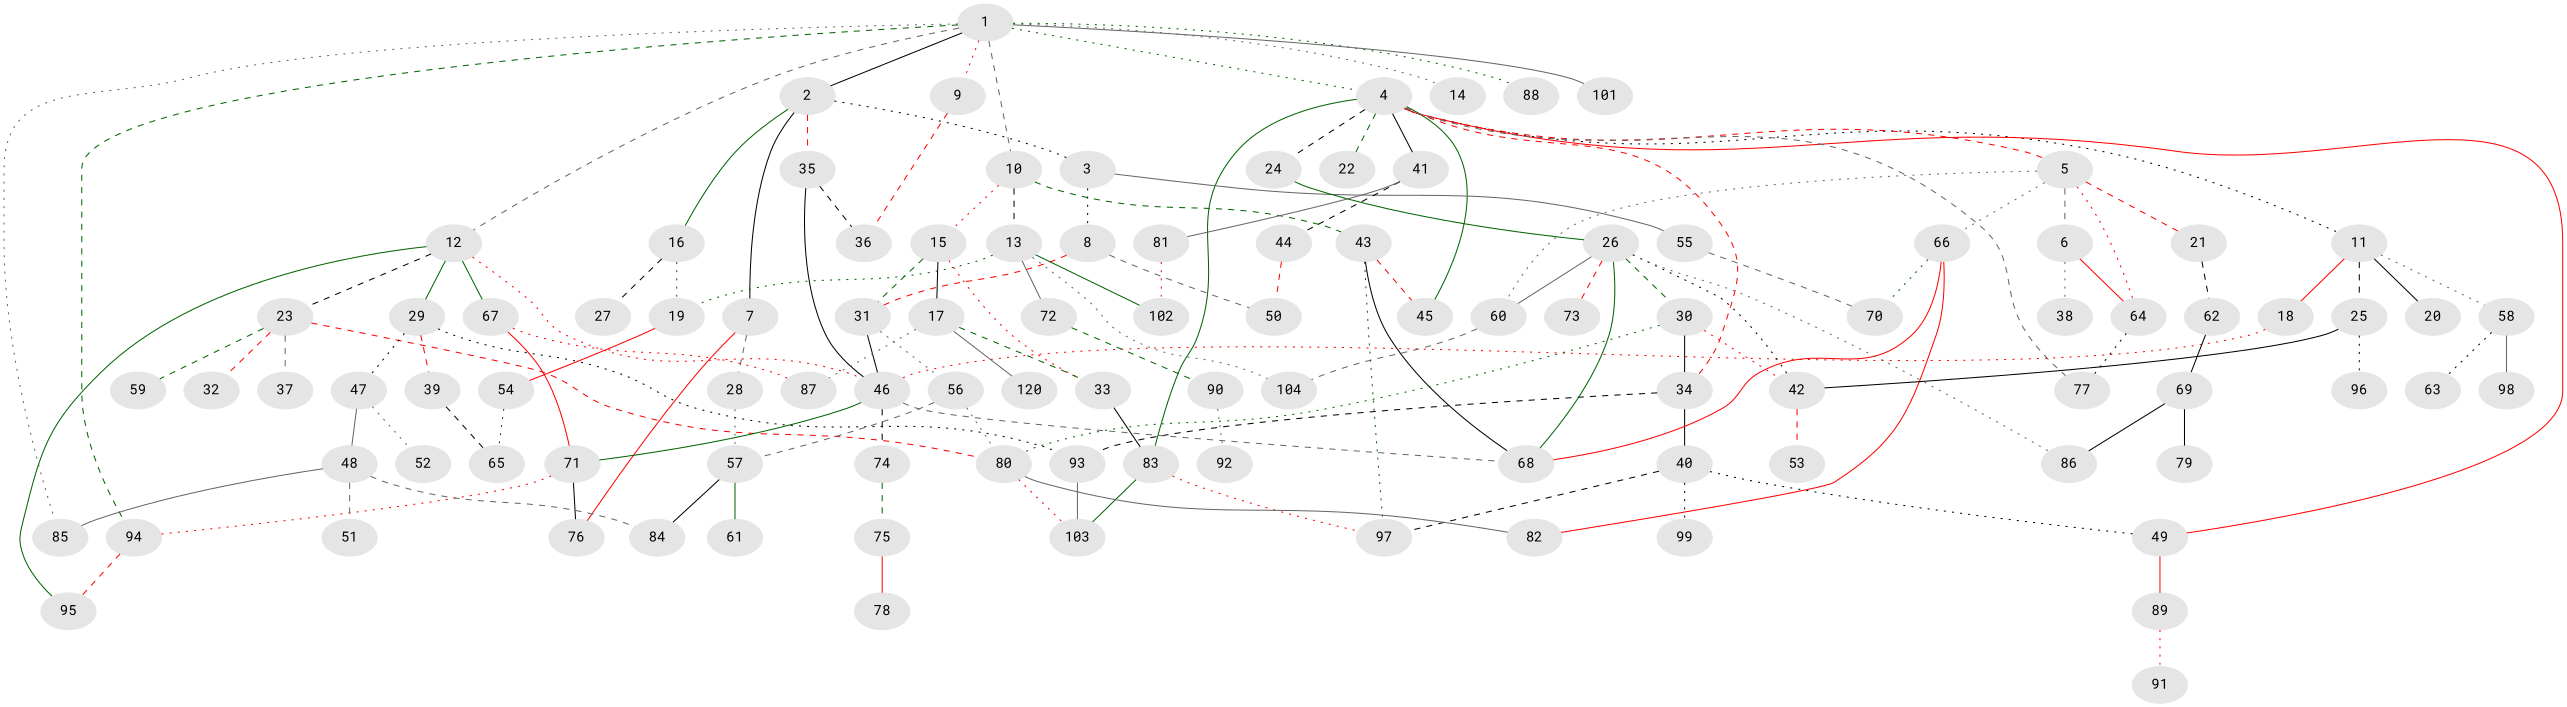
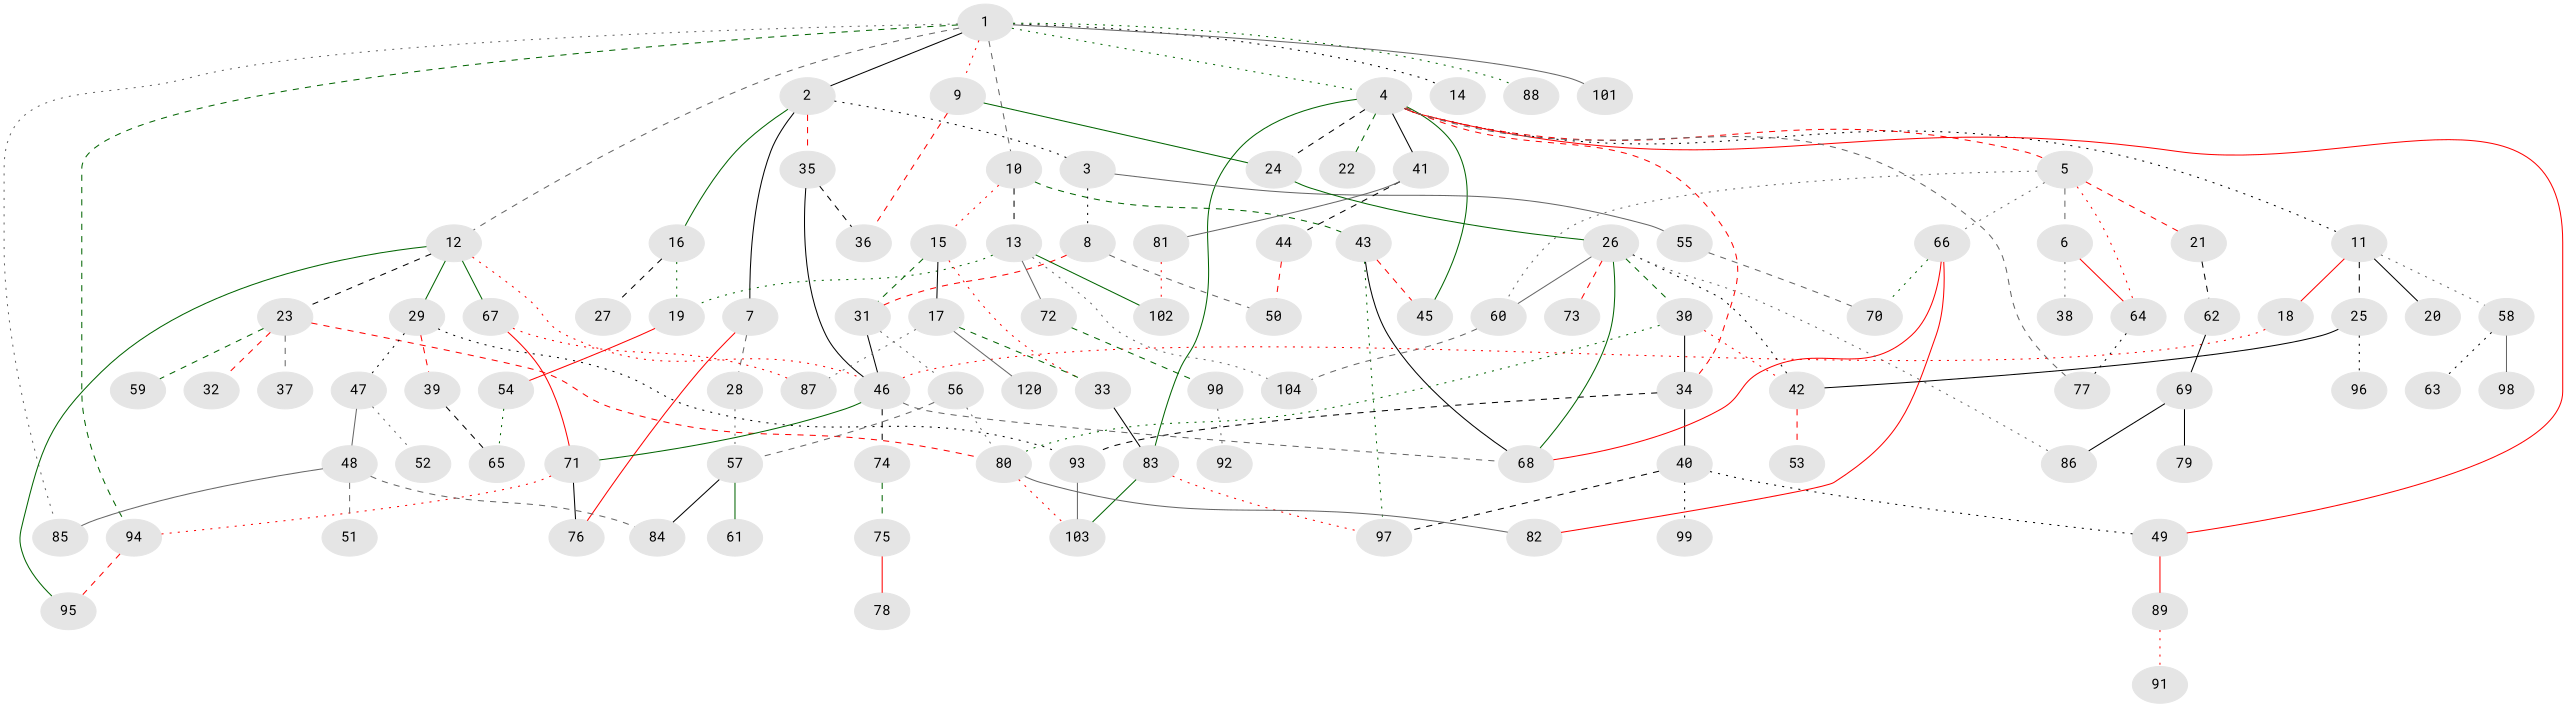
  graph {
    fontname="Roboto Mono"
    node [color=gray90 fontname="Roboto Mono" style=filled]
    edge [color=black fontname="Roboto Mono" style=solid]
    1
    2
    4
    9
    10
    12
    14
    85
    88
    94
    101
    3
    7
    16
    35
    5
    11
    22
    24
    34
    41
    45
    49
    77
    83
    36
    13
    15
    43
    23
    29
    46
    67
    95
    8
    55
    28
    76
    19
    27
    31
    50
    70
    6
    21
    60
    64
    66
    18
    20
    25
    58
    26
    93
    40
    44
    81
    89
    97
    103
    38
    62
    104
    68
    82
    57
    56
    72
    102
    17
    33
    42
    96
    63
    98
    32
    37
    59
    80
    39
    47
    71
    74
    87
    54
    90
    n87 [label=120]
    65
    69
    30
    73
    86
    53
    84
    61
    48
    52
    99
    75
    51
    91
    79
    92
    78
    1 -- 2
    1 -- 4 [color=darkgreen style=dotted]
    1 -- 9 [color=red style=dotted]
    1 -- 10 [color=gray40 style=dashed]
    1 -- 12 [color=gray40 style=dashed]
-   1 -- 14 [color=gray40 style=dotted]
+   1 -- 14 [style=dotted]
    1 -- 85 [color=gray40 style=dotted]
    1 -- 88 [color=darkgreen style=dotted]
    1 -- 94 [color=darkgreen style=dashed]
    1 -- 101 [color=gray40]
    2 -- 3 [style=dotted]
    2 -- 7
    2 -- 16 [color=darkgreen]
    2 -- 35 [color=red style=dashed]
    4 -- 5 [color=red style=dashed]
    4 -- 11 [style=dotted]
    4 -- 22 [color=darkgreen style=dashed]
    4 -- 24 [style=dashed]
    4 -- 34 [color=red style=dashed]
    4 -- 41
    4 -- 45 [color=darkgreen]
    4 -- 49 [color=red]
    4 -- 77 [color=gray40 style=dashed]
    4 -- 83 [color=darkgreen]
+   9 -- 24 [color=darkgreen]
    9 -- 36 [color=red style=dashed]
    10 -- 13 [style=dashed]
    10 -- 15 [color=red style=dotted]
    10 -- 43 [color=darkgreen style=dashed]
    12 -- 23 [style=dashed]
    12 -- 29 [color=darkgreen]
    12 -- 46 [color=red style=dotted]
    12 -- 67 [color=darkgreen]
    12 -- 95 [color=darkgreen]
    94 -- 95 [color=red style=dashed]
    3 -- 8 [style=dotted]
    3 -- 55 [color=gray40]
    7 -- 28 [color=gray40 style=dashed]
    7 -- 76 [color=red]
    16 -- 19 [color=darkgreen style=dotted]
    16 -- 27 [style=dashed]
    35 -- 36 [style=dashed]
    35 -- 46
    5 -- 6 [color=gray40 style=dashed]
    5 -- 21 [color=red style=dashed]
    5 -- 60 [color=gray40 style=dotted]
    5 -- 64 [color=red style=dotted]
    5 -- 66 [color=gray40 style=dotted]
    11 -- 18 [color=red]
    11 -- 20
    11 -- 25 [style=dashed]
    11 -- 58 [color=gray40 style=dotted]
    24 -- 26 [color=darkgreen]
    34 -- 93 [style=dashed]
    34 -- 40
    41 -- 44 [style=dashed]
    41 -- 81 [color=gray40]
    49 -- 89 [color=red]
    83 -- 97 [color=red style=dotted]
    83 -- 103 [color=darkgreen]
    13 -- 19 [color=darkgreen style=dotted]
    13 -- 104 [color=gray40 style=dotted]
    13 -- 72 [color=gray40]
    13 -- 102 [color=darkgreen]
    15 -- 31 [color=darkgreen style=dashed]
    15 -- 17
    15 -- 33 [color=red style=dotted]
    43 -- 45 [color=red style=dashed]
    43 -- 97 [color=darkgreen style=dotted]
    43 -- 68
    23 -- 32 [color=red style=dashed]
    23 -- 37 [color=gray40 style=dashed]
    23 -- 59 [color=darkgreen style=dashed]
    23 -- 80 [color=red style=dashed]
    29 -- 93 [style=dotted]
    29 -- 39 [color=red style=dashed]
    29 -- 47 [style=dotted]
    46 -- 68 [color=gray40 style=dashed]
    46 -- 71 [color=darkgreen]
    46 -- 74 [style=dashed]
    67 -- 71 [color=red]
    67 -- 87 [color=red style=dotted]
    8 -- 31 [color=red style=dashed]
    8 -- 50 [color=gray40 style=dashed]
    55 -- 70 [color=gray40 style=dashed]
    28 -- 57 [color=gray40 style=dotted]
    19 -- 54 [color=red]
    31 -- 46
    31 -- 56 [color=gray40 style=dotted]
    6 -- 64 [color=red]
    6 -- 38 [color=gray40 style=dotted]
    21 -- 62 [style=dashed]
    60 -- 104 [color=gray40 style=dashed]
    64 -- 77 [style=dotted]
    66 -- 70 [color=darkgreen style=dotted]
    66 -- 68 [color=red]
    66 -- 82 [color=red]
    18 -- 46 [color=red style=dotted]
    25 -- 42
    25 -- 96 [style=dotted]
    58 -- 63 [style=dotted]
    58 -- 98 [color=gray40]
    26 -- 60 [color=gray40]
    26 -- 68 [color=darkgreen]
    26 -- 42 [style=dotted]
    26 -- 30 [color=darkgreen style=dashed]
    26 -- 73 [color=red style=dashed]
    26 -- 86 [color=gray40 style=dotted]
    93 -- 103 [color=gray40]
    40 -- 49 [style=dotted]
    40 -- 97 [style=dashed]
    40 -- 99 [style=dotted]
    44 -- 50 [color=red style=dashed]
    81 -- 102 [color=red style=dotted]
    89 -- 91 [color=red style=dotted]
    62 -- 69
    57 -- 84
    57 -- 61 [color=darkgreen]
    56 -- 57 [color=gray40 style=dashed]
    56 -- 80 [color=gray40 style=dotted]
    72 -- 90 [color=darkgreen style=dashed]
    17 -- 33 [color=darkgreen style=dashed]
    17 -- 87 [color=gray40 style=dotted]
    17 -- n87 [color=gray40]
    33 -- 83
    42 -- 53 [color=red style=dashed]
    80 -- 103 [color=red style=dotted]
    80 -- 82 [color=gray40]
    39 -- 65 [style=dashed]
    47 -- 48 [color=gray40]
    47 -- 52 [color=gray40 style=dotted]
    71 -- 94 [color=red style=dotted]
    71 -- 76
    74 -- 75 [color=darkgreen style=dashed]
    54 -- 65 [color=darkgreen style=dotted]
    90 -- 92 [color=gray40 style=dotted]
    69 -- 86
    69 -- 79
    30 -- 34
    30 -- 42 [color=red style=dotted]
    30 -- 80 [color=darkgreen style=dotted]
    48 -- 85 [color=gray40]
    48 -- 84 [color=gray40 style=dashed]
    48 -- 51 [color=gray40 style=dashed]
    75 -- 78 [color=red]
  }
